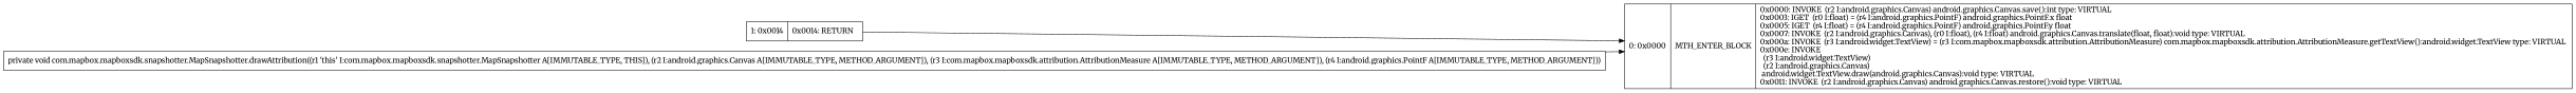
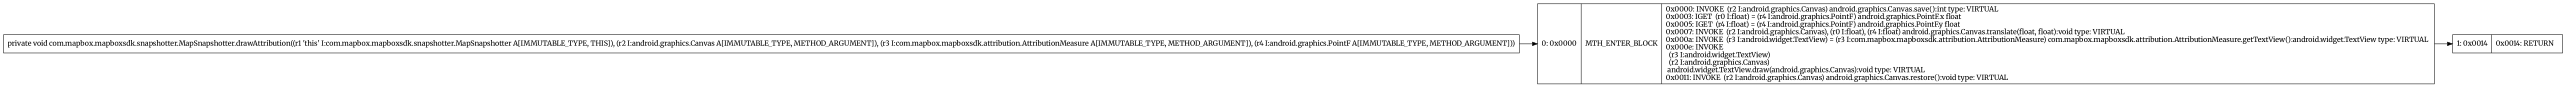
  digraph {
    rankdir=LR
    fontname=Merriweather
    node [shape=record fontname=Merriweather]
    edge [fontname=Merriweather]
    n1 [label="{0\:\ 0x0000|MTH_ENTER_BLOCK\l|0x0000: INVOKE  (r2 I:android.graphics.Canvas) android.graphics.Canvas.save():int type: VIRTUAL \l0x0003: IGET  (r0 I:float) = (r4 I:android.graphics.PointF) android.graphics.PointF.x float \l0x0005: IGET  (r4 I:float) = (r4 I:android.graphics.PointF) android.graphics.PointF.y float \l0x0007: INVOKE  (r2 I:android.graphics.Canvas), (r0 I:float), (r4 I:float) android.graphics.Canvas.translate(float, float):void type: VIRTUAL \l0x000a: INVOKE  (r3 I:android.widget.TextView) = (r3 I:com.mapbox.mapboxsdk.attribution.AttributionMeasure) com.mapbox.mapboxsdk.attribution.AttributionMeasure.getTextView():android.widget.TextView type: VIRTUAL \l0x000e: INVOKE  \l  (r3 I:android.widget.TextView)\l  (r2 I:android.graphics.Canvas)\l android.widget.TextView.draw(android.graphics.Canvas):void type: VIRTUAL \l0x0011: INVOKE  (r2 I:android.graphics.Canvas) android.graphics.Canvas.restore():void type: VIRTUAL \l}"]
    n2 [label="{1\:\ 0x0014|0x0014: RETURN   \l}"]
    n3 [label="{private void com.mapbox.mapboxsdk.snapshotter.MapSnapshotter.drawAttribution((r1 'this' I:com.mapbox.mapboxsdk.snapshotter.MapSnapshotter A[IMMUTABLE_TYPE, THIS]), (r2 I:android.graphics.Canvas A[IMMUTABLE_TYPE, METHOD_ARGUMENT]), (r3 I:com.mapbox.mapboxsdk.attribution.AttributionMeasure A[IMMUTABLE_TYPE, METHOD_ARGUMENT]), (r4 I:android.graphics.PointF A[IMMUTABLE_TYPE, METHOD_ARGUMENT])) }"]
-   n2 -> n1
+   n1 -> n2
    n3 -> n1
  }
